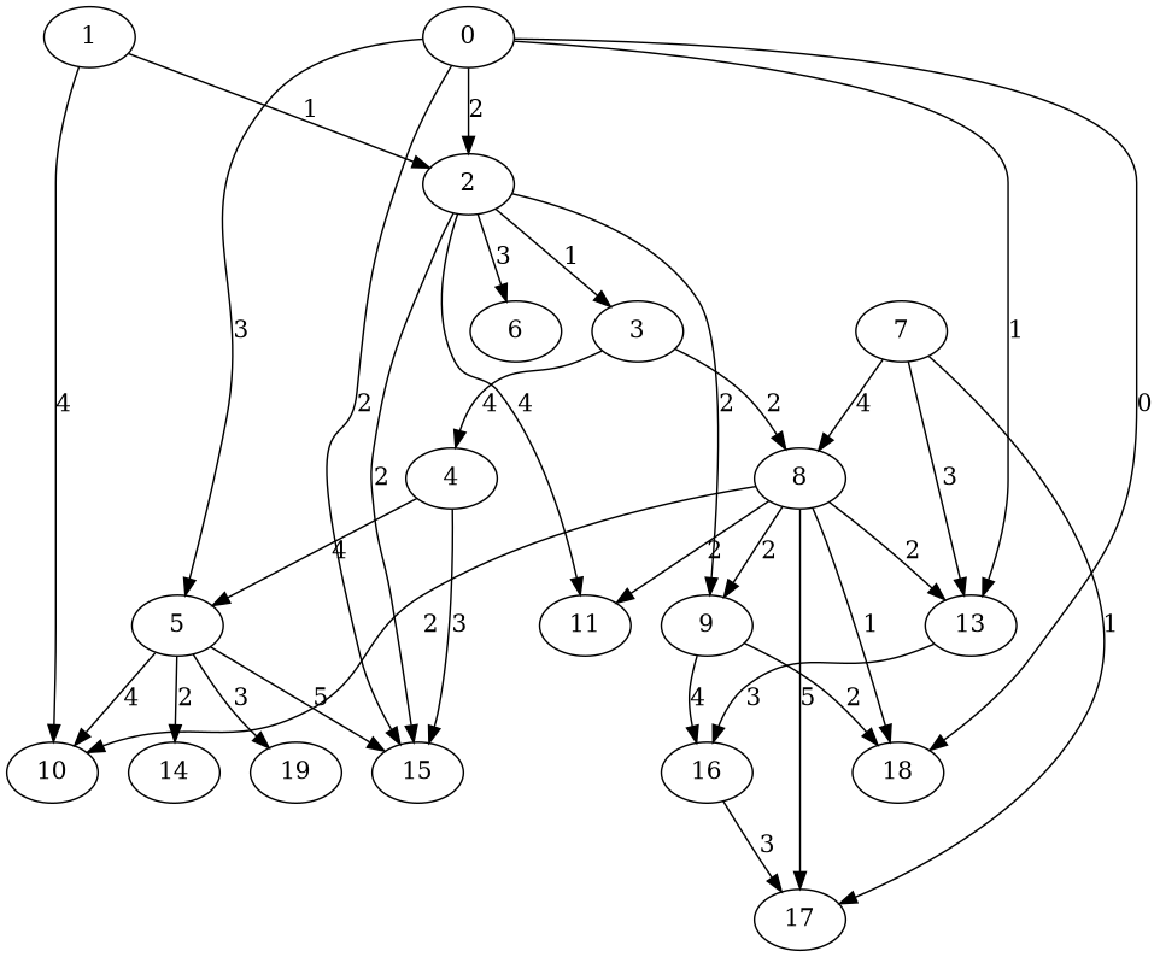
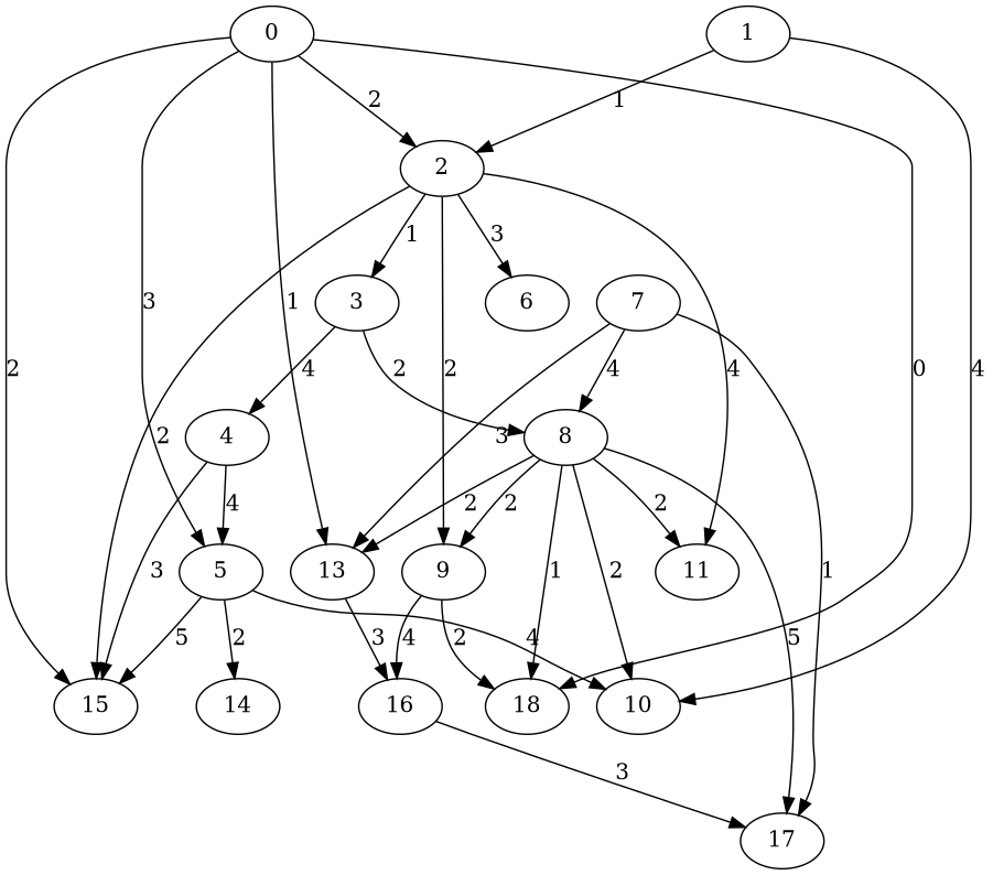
  strict digraph {
    0
    2
    5
    13
    15
    18
    3
    6
    9
    11
    10
    14
-   19
    16
    4
    8
    17
    1
    7
    0 -> 2 [label=2]
    0 -> 5 [label=3]
    0 -> 13 [label=1]
    0 -> 15 [label=2]
    0 -> 18 [label=0]
    2 -> 15 [label=2]
    2 -> 3 [label=1]
    2 -> 6 [label=3]
    2 -> 9 [label=2]
    2 -> 11 [label=4]
    5 -> 15 [label=5]
    5 -> 10 [label=4]
    5 -> 14 [label=2]
-   5 -> 19 [label=3]
    13 -> 16 [label=3]
    3 -> 4 [label=4]
    3 -> 8 [label=2]
    9 -> 18 [label=2]
    9 -> 16 [label=4]
    16 -> 17 [label=3]
    4 -> 5 [label=4]
    4 -> 15 [label=3]
    8 -> 13 [label=2]
    8 -> 18 [label=1]
    8 -> 9 [label=2]
    8 -> 11 [label=2]
    8 -> 10 [label=2]
    8 -> 17 [label=5]
    1 -> 2 [label=1]
    1 -> 10 [label=4]
    7 -> 13 [label=3]
    7 -> 8 [label=4]
    7 -> 17 [label=1]
  }
